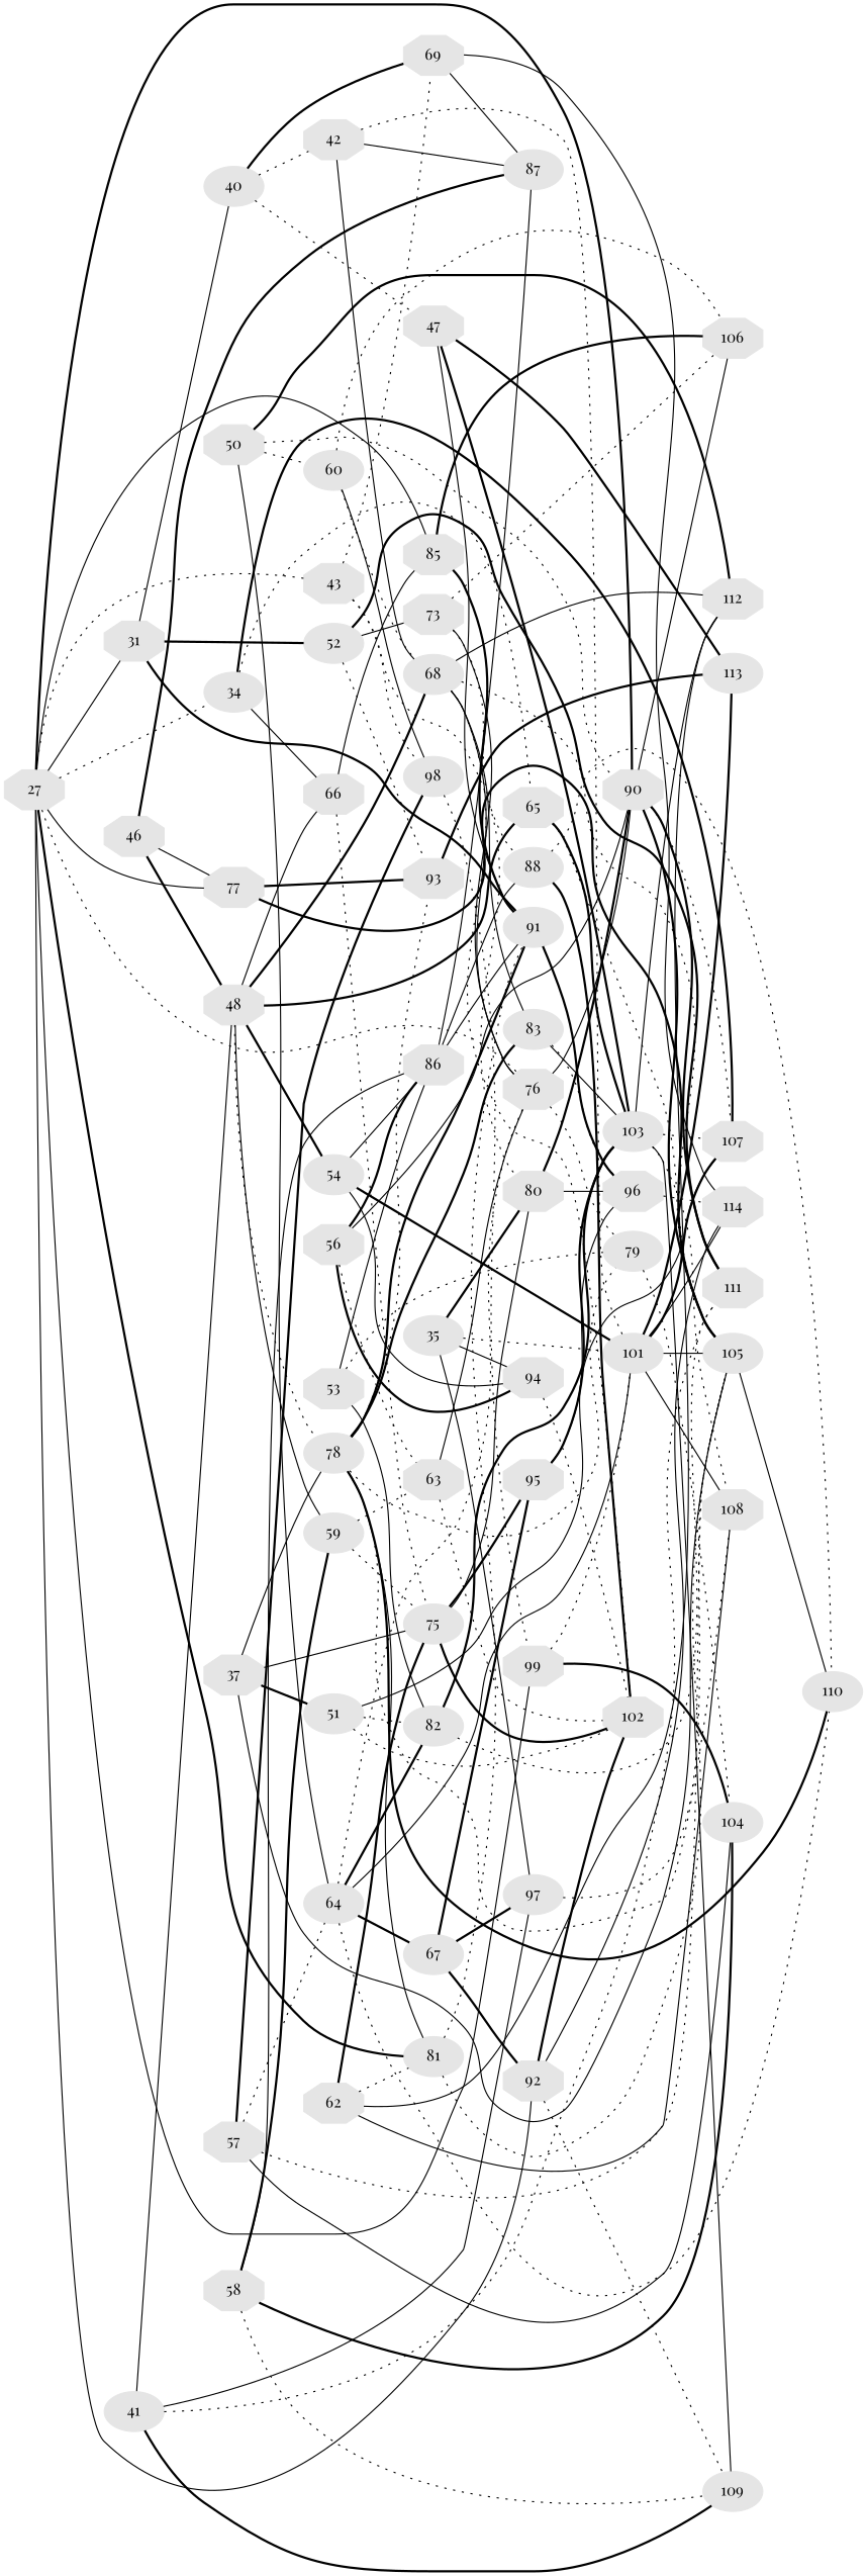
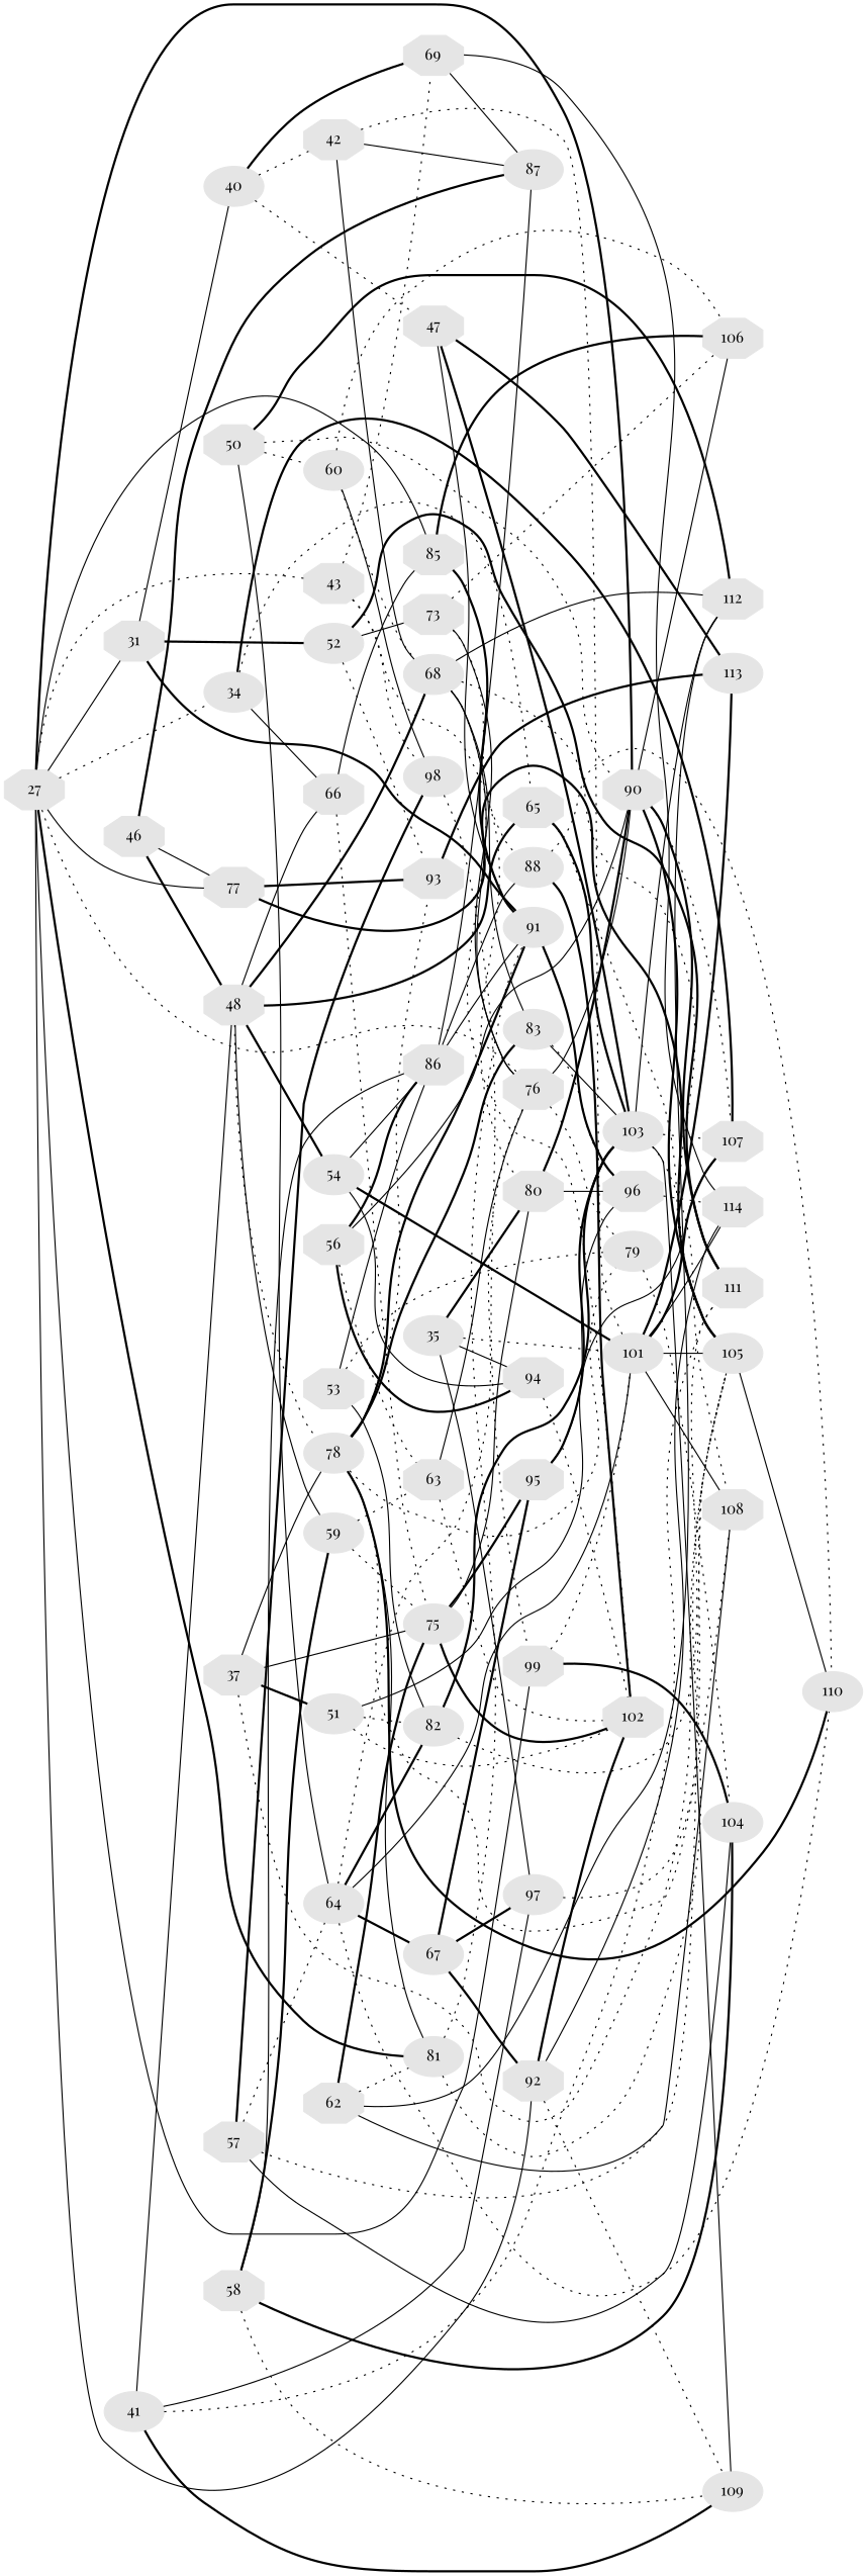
  graph {
    fontname="Playfair Display"
    rankdir=LR
    node [color=gray90 fontname="Playfair Display" shape=octagon style=filled]
    edge [fontname="Playfair Display" style=solid]
    27 [super="+4+11+8+13"]
    31
    34 [shape=ellipse]
    43
    76 [super="+30+39"]
    77
    81 [shape=ellipse super="+71"]
    85
    90 [super="+70"]
    92 [super="+38"]
    99
    40 [shape=ellipse]
    52 [shape=ellipse]
    91 [shape=ellipse super="+17"]
    65
    66
    107 [super="+100"]
    80 [super="+20"]
    69
    98 [shape=ellipse]
    79 [shape=ellipse]
    105 [shape=ellipse super="+32+28"]
    93
    106
    111
    109 [shape=ellipse]
    102 [super="+19+33"]
    114
    101 [shape=ellipse super="+89+72"]
    104 [shape=ellipse]
    42
    47
    73
    96 [super="+3"]
    103 [shape=ellipse super="+84"]
    75 [shape=ellipse super="+21+26"]
    35 [shape=ellipse]
    94
    97 [shape=ellipse]
    113 [shape=ellipse]
    108
    51 [shape=ellipse]
    37
    78 [shape=ellipse super="+44"]
    82 [shape=ellipse super="+9"]
    95 [super="+45"]
    110 [shape=ellipse]
    83 [shape=ellipse]
    68 [shape=ellipse super="+29+55"]
    87 [shape=ellipse]
    48 [super="+18+25"]
    54 [shape=ellipse]
    59 [shape=ellipse]
    41 [shape=ellipse]
    112
    46
    86 [super="+49"]
    63
    50
    60 [shape=ellipse]
    64 [shape=ellipse super="+22+61"]
    67 [shape=ellipse]
    88 [shape=ellipse]
    53
    56
    57
    58
    62
    27 -- 31
    27 -- 34 [style=dotted]
    27 -- 43 [style=dotted]
    27 -- 76 [style=dotted]
    27 -- 77
    27 -- 81 [style=bold weight=2]
    27 -- 85
    27 -- 90 [style=bold weight=2]
    27 -- 92
    27 -- 99
    31 -- 40
    31 -- 52 [style=bold]
    31 -- 91 [style=bold]
    34 -- 65 [style=dotted]
    34 -- 66
    34 -- 107 [style=bold]
    43 -- 80 [style=dotted]
    43 -- 69 [style=dotted]
    43 -- 98 [style=dotted]
    76 -- 90 [weight=2]
    76 -- 79 [style=dotted]
    77 -- 105 [style=bold]
    77 -- 93 [style=bold]
    81 -- 91 [style=dotted]
    81 -- 105 [style=dotted]
    85 -- 91 [style=bold]
    85 -- 106 [style=bold]
    90 -- 107 [style=dotted]
    90 -- 105 [style=bold weight=2]
    90 -- 106
    90 -- 111 [style=bold]
    92 -- 109 [style=dotted]
    92 -- 102 [style=bold weight=2]
    92 -- 114
    99 -- 101 [style=dotted]
    99 -- 104 [style=bold]
    40 -- 69 [style=bold]
    40 -- 42 [style=dotted]
    40 -- 47 [style=dotted]
    52 -- 93 [style=dotted]
    52 -- 111 [style=bold]
    52 -- 73
    91 -- 96 [style=bold]
    65 -- 105 [style=dotted]
    65 -- 103 [style=bold]
    66 -- 85
    66 -- 75 [style=dotted]
    80 -- 90 [style=bold]
    80 -- 96 [weight=2]
    69 -- 114
    69 -- 87
    98 -- 99 [style=dotted]
    79 -- 104 [style=dotted]
    105 -- 110
    93 -- 113 [style=bold]
    101 -- 107 [style=bold weight=2]
    101 -- 105 [weight=2]
    101 -- 114
    101 -- 113 [style=bold weight=2]
    101 -- 108
    42 -- 101 [style=dotted]
    42 -- 68
    42 -- 87
    47 -- 91
    47 -- 103 [style=bold]
    47 -- 113 [style=bold]
    73 -- 76
    73 -- 106 [style=dotted]
    73 -- 88 [style=dotted]
    96 -- 114 [style=dotted]
    103 -- 107 [style=dotted]
    103 -- 109
    103 -- 108 [style=dotted]
    103 -- 112
    75 -- 80
    75 -- 102 [style=bold]
    75 -- 95 [style=bold weight=2]
    35 -- 80 [style=bold]
    35 -- 101 [style=dotted]
    35 -- 94
    35 -- 97
    94 -- 102 [style=dotted]
    97 -- 105 [style=dotted]
    51 -- 107
    51 -- 102 [style=dotted]
    51 -- 82 [style=dotted]
-   37 -- 105
+   37 -- 105 [style=dotted]
    37 -- 75
    37 -- 51 [style=bold]
    37 -- 78
    78 -- 81
    78 -- 91 [style=bold]
    78 -- 79 [style=dotted]
    78 -- 93 [style=dotted]
    78 -- 108 [style=dotted]
    78 -- 110 [style=bold]
    78 -- 83 [style=bold]
    82 -- 111 [style=dotted]
    82 -- 103 [style=bold]
    95 -- 96
    95 -- 103 [style=bold weight=2]
    83 -- 96 [style=dotted]
    83 -- 103
    68 -- 76
    68 -- 105 [style=dotted]
    68 -- 102 [style=dotted]
    68 -- 83
    68 -- 112
    48 -- 65 [style=bold]
    48 -- 66
    48 -- 78 [style=dotted weight=2]
    48 -- 68 [style=bold]
    48 -- 54 [style=bold]
    48 -- 59
    54 -- 101 [style=bold]
    54 -- 94
    54 -- 86
    59 -- 75 [style=dotted]
    59 -- 63 [style=dotted]
    41 -- 111 [style=dotted]
    41 -- 109 [style=bold]
    41 -- 97
    41 -- 48
    46 -- 77
    46 -- 87 [style=bold]
    46 -- 48 [style=bold]
    86 -- 91 [weight=2]
    86 -- 87
    86 -- 88
    63 -- 76
    63 -- 102 [style=dotted]
    50 -- 90 [style=dotted]
    50 -- 112 [style=bold]
    50 -- 60 [style=dotted]
    50 -- 64
    60 -- 98
    60 -- 106 [style=dotted]
    60 -- 68 [style=dotted]
    64 -- 76 [style=dotted]
    64 -- 101 [weight=2]
    64 -- 82 [style=bold]
    64 -- 110 [style=dotted]
    64 -- 67 [style=bold]
    67 -- 92 [style=bold]
    67 -- 97 [style=bold]
    67 -- 95 [style=bold]
    88 -- 102 [style=bold]
    88 -- 110 [style=dotted]
    53 -- 79 [style=dotted]
    53 -- 82 [weight=2]
    53 -- 86
    56 -- 90
    56 -- 94 [style=bold]
    56 -- 86 [style=bold]
    56 -- 63 [style=dotted]
    57 -- 98 [style=bold]
    57 -- 105 [style=dotted]
    57 -- 104
    57 -- 64 [style=dotted]
    58 -- 109 [style=dotted]
    58 -- 104 [style=bold]
    58 -- 59 [style=bold]
    58 -- 86
    62 -- 81 [style=dotted]
    62 -- 75 [style=bold]
    62 -- 108
    62 -- 112
  }
